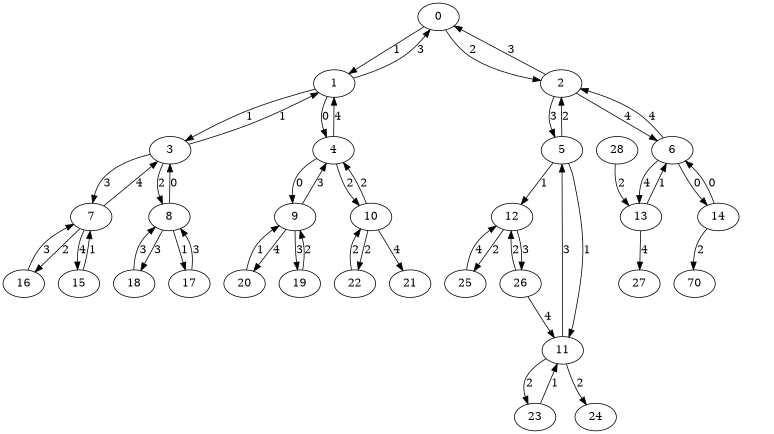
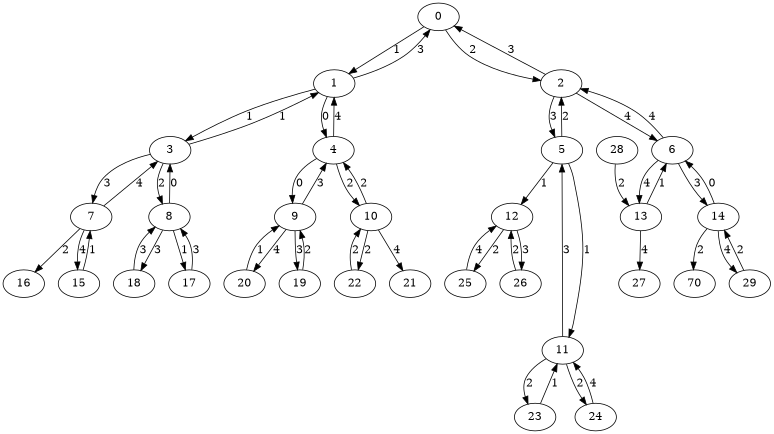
  strict digraph {
    0
    1
    2
    3
    4
    5
    6
    7
    8
    9
    10
    11
    12
    13
    14
    15
    16
    17
    18
    19
    20
    21
    22
    23
    24
    25
    26
    27
+   29
    n30 [label=70]
    28
    0 -> 1 [label=1]
    0 -> 2 [label=2]
    1 -> 0 [label=3]
    1 -> 3 [label=1]
    1 -> 4 [label=0]
    2 -> 0 [label=3]
    2 -> 5 [label=3]
    2 -> 6 [label=4]
    3 -> 1 [label=1]
    3 -> 7 [label=3]
    3 -> 8 [label=2]
    4 -> 1 [label=4]
    4 -> 9 [label=0]
    4 -> 10 [label=2]
    5 -> 2 [label=2]
    5 -> 11 [label=1]
    5 -> 12 [label=1]
    6 -> 2 [label=4]
    6 -> 13 [label=4]
-   6 -> 14 [label=0]
+   6 -> 14 [label=3]
    7 -> 3 [label=4]
    7 -> 15 [label=4]
    7 -> 16 [label=2]
    8 -> 3 [label=0]
    8 -> 17 [label=1]
    8 -> 18 [label=3]
    9 -> 4 [label=3]
    9 -> 19 [label=3]
    9 -> 20 [label=4]
    10 -> 4 [label=2]
    10 -> 21 [label=4]
    10 -> 22 [label=2]
    11 -> 5 [label=3]
    11 -> 23 [label=2]
    11 -> 24 [label=2]
    12 -> 25 [label=2]
    12 -> 26 [label=3]
    13 -> 6 [label=1]
    13 -> 27 [label=4]
    14 -> 6 [label=0]
+   14 -> 29 [label=4]
    14 -> n30 [label=2]
    15 -> 7 [label=1]
-   16 -> 7 [label=3]
    17 -> 8 [label=3]
    18 -> 8 [label=3]
    19 -> 9 [label=2]
    20 -> 9 [label=1]
    22 -> 10 [label=2]
    23 -> 11 [label=1]
-   26 -> 11 [label=4]
+   24 -> 11 [label=4]
    25 -> 12 [label=4]
    26 -> 12 [label=2]
+   29 -> 14 [label=2]
    28 -> 13 [label=2]
  }
